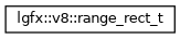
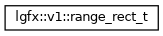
  digraph {
    rankdir=LR
-   n1 [color=black fillcolor=white fontname=Helvetica fontsize=10 height=0.2 label="lgfx::v8::range_rect_t" shape=record style=filled width=0.4]
+   n1 [color=black fillcolor=white fontname=Helvetica fontsize=10 height=0.2 label="lgfx::v1::range_rect_t" shape=record style=filled width=0.4]
  }
